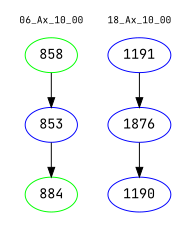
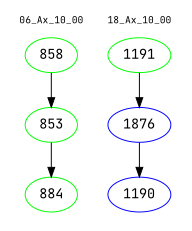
  digraph {
    fontname="JetBrains Mono"
    node [color=green fontname="JetBrains Mono"]
    edge [color=black fontname="JetBrains Mono"]
    n1 [label=858]
-   n2 [color=blue label=853]
+   n2 [label=853]
    n3 [label=884]
-   n4 [color=blue label=1191]
+   n4 [label=1191]
    n5 [color=blue label=1876]
    n6 [color=blue label=1190]
    subgraph cluster_1 {
      color=white
      fontsize=10
      label="06_Ax_10_00"
      n1
      n2
      n3
    }
    subgraph cluster_2 {
      color=white
      fontsize=10
      label="18_Ax_10_00"
      n4
      n5
      n6
    }
    n1 -> n2
    n2 -> n3
    n4 -> n5
    n5 -> n6
  }
